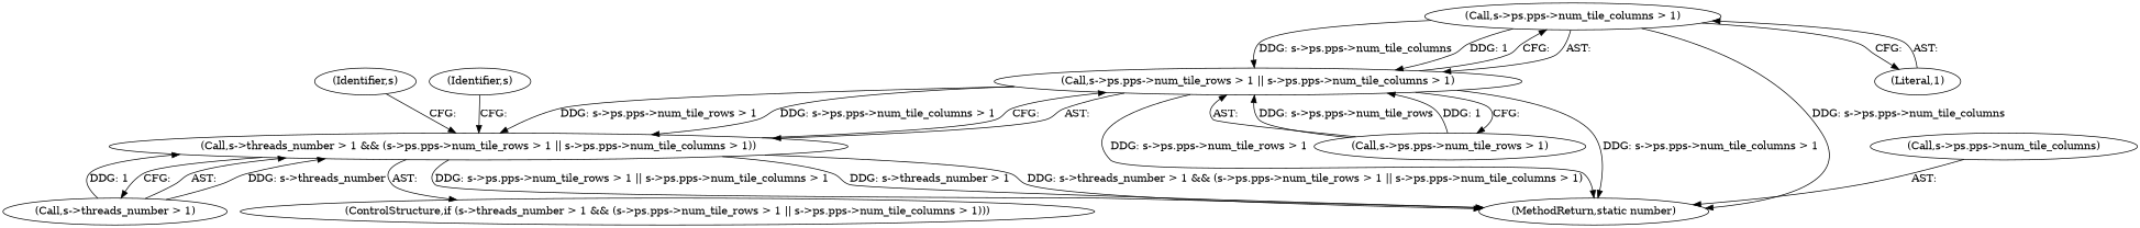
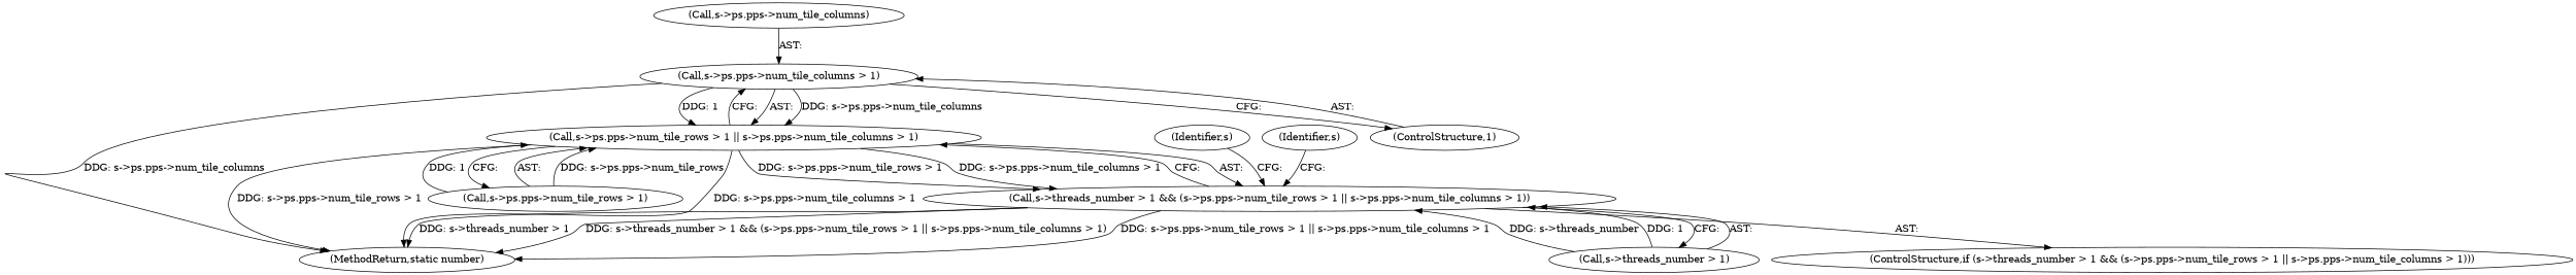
  digraph {
    n1 [label="(Call,s->ps.pps->num_tile_columns > 1)"]
    n2 [label="(Call,s->ps.pps->num_tile_rows > 1 || s->ps.pps->num_tile_columns > 1)"]
    n3 [label="(MethodReturn,static number)"]
-   n4 [label="(Literal,1)"]
+   n4 [label="(ControlStructure,1)"]
    n5 [label="(Call,s->threads_number > 1 && (s->ps.pps->num_tile_rows > 1 || s->ps.pps->num_tile_columns > 1))"]
    n6 [label="(Call,s->ps.pps->num_tile_rows > 1)"]
    n7 [label="(ControlStructure,if (s->threads_number > 1 && (s->ps.pps->num_tile_rows > 1 || s->ps.pps->num_tile_columns > 1)))"]
    n8 [label="(Call,s->threads_number > 1)"]
    n9 [label="(Call,s->ps.pps->num_tile_columns)"]
    n10 [label="(Identifier,s)"]
    n11 [label="(Identifier,s)"]
    n1 -> n2 [label="AST: "]
    n1 -> n2 [label="DDG: s->ps.pps->num_tile_columns"]
    n1 -> n2 [label="DDG: 1"]
    n1 -> n3 [label="DDG: s->ps.pps->num_tile_columns"]
    n1 -> n4 [label="CFG: "]
    n2 -> n1 [label="CFG: "]
    n2 -> n3 [label="DDG: s->ps.pps->num_tile_rows > 1"]
    n2 -> n3 [label="DDG: s->ps.pps->num_tile_columns > 1"]
    n2 -> n5 [label="AST: "]
    n2 -> n5 [label="DDG: s->ps.pps->num_tile_rows > 1"]
    n2 -> n5 [label="DDG: s->ps.pps->num_tile_columns > 1"]
    n2 -> n6 [label="CFG: "]
    n4 -> n1 [label="AST: "]
    n5 -> n2 [label="CFG: "]
    n5 -> n3 [label="DDG: s->threads_number > 1"]
    n5 -> n3 [label="DDG: s->threads_number > 1 && (s->ps.pps->num_tile_rows > 1 || s->ps.pps->num_tile_columns > 1)"]
    n5 -> n3 [label="DDG: s->ps.pps->num_tile_rows > 1 || s->ps.pps->num_tile_columns > 1"]
    n5 -> n7 [label="AST: "]
    n5 -> n8 [label="CFG: "]
    n6 -> n2 [label="AST: "]
    n6 -> n2 [label="DDG: s->ps.pps->num_tile_rows"]
    n6 -> n2 [label="DDG: 1"]
    n8 -> n5 [label="AST: "]
    n8 -> n5 [label="DDG: s->threads_number"]
    n8 -> n5 [label="DDG: 1"]
-   n9 -> n3 [label="AST: "]
+   n9 -> n1 [label="AST: "]
    n10 -> n5 [label="CFG: "]
    n11 -> n5 [label="CFG: "]
  }
